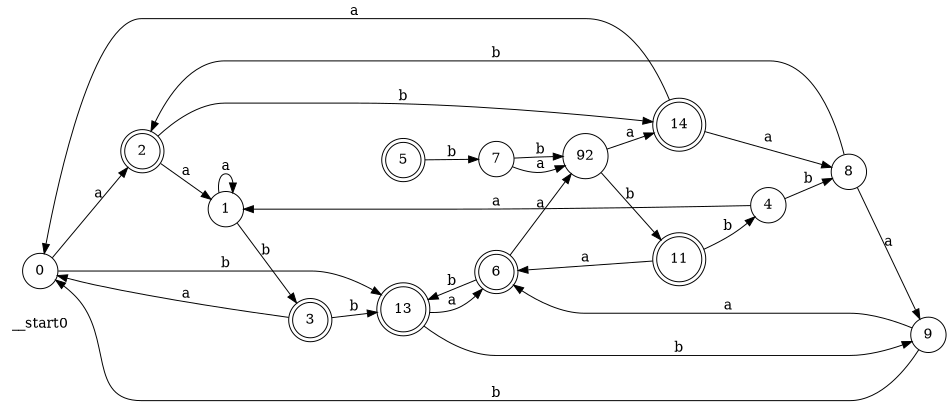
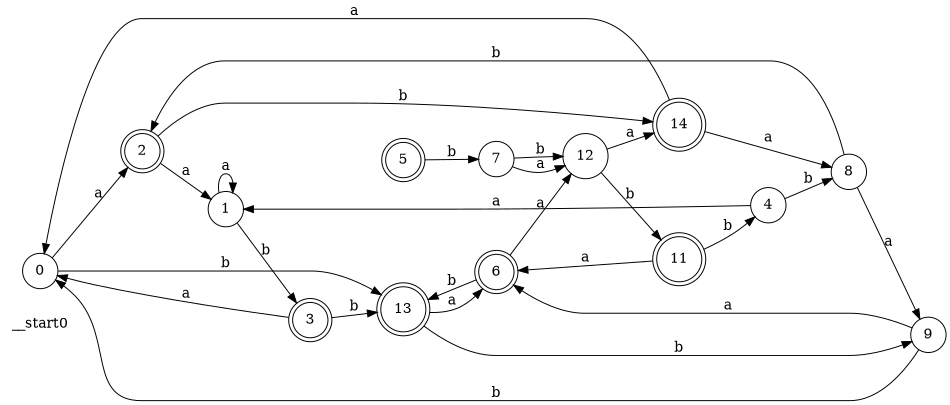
  digraph {
    rankdir=LR
    node [shape=circle color=black fillcolor=white style=filled]
    __start0 [shape=none color="" fillcolor="" style=""]
    n2 [label=0]
    n3 [label=2 shape=doublecircle style="rounded,filled"]
    n4 [label=13 shape=doublecircle style="rounded,filled"]
    n5 [label=1]
    n6 [label=14 shape=doublecircle style="rounded,filled"]
    n7 [label=6 shape=doublecircle style="rounded,filled"]
    n8 [label=9]
    n9 [label=3 shape=doublecircle style="rounded,filled"]
    n10 [label=8]
    n11 [label=4]
    n12 [label=5 shape=doublecircle style="rounded,filled"]
    n13 [label=7]
-   n14 [label=92]
+   n14 [label=12]
    n15 [label=11 shape=doublecircle style="rounded,filled"]
    n2 -> n3 [label=a]
    n2 -> n4 [label=b]
    n3 -> n5 [label=a]
    n3 -> n6 [label=b]
    n4 -> n7 [label=a]
    n4 -> n8 [label=b]
    n5 -> n5 [label=a]
    n5 -> n9 [label=b]
    n6 -> n2 [label=a]
    n6 -> n10 [label=a]
    n7 -> n4 [label=b]
    n7 -> n14 [label=a]
    n8 -> n2 [label=b]
    n8 -> n7 [label=a]
    n9 -> n2 [label=a]
    n9 -> n4 [label=b]
    n10 -> n3 [label=b]
    n10 -> n8 [label=a]
    n11 -> n5 [label=a]
    n11 -> n10 [label=b]
    n12 -> n13 [label=b]
    n13 -> n14 [label=a]
    n13 -> n14 [label=b]
    n14 -> n6 [label=a]
    n14 -> n15 [label=b]
    n15 -> n7 [label=a]
    n15 -> n11 [label=b]
  }
